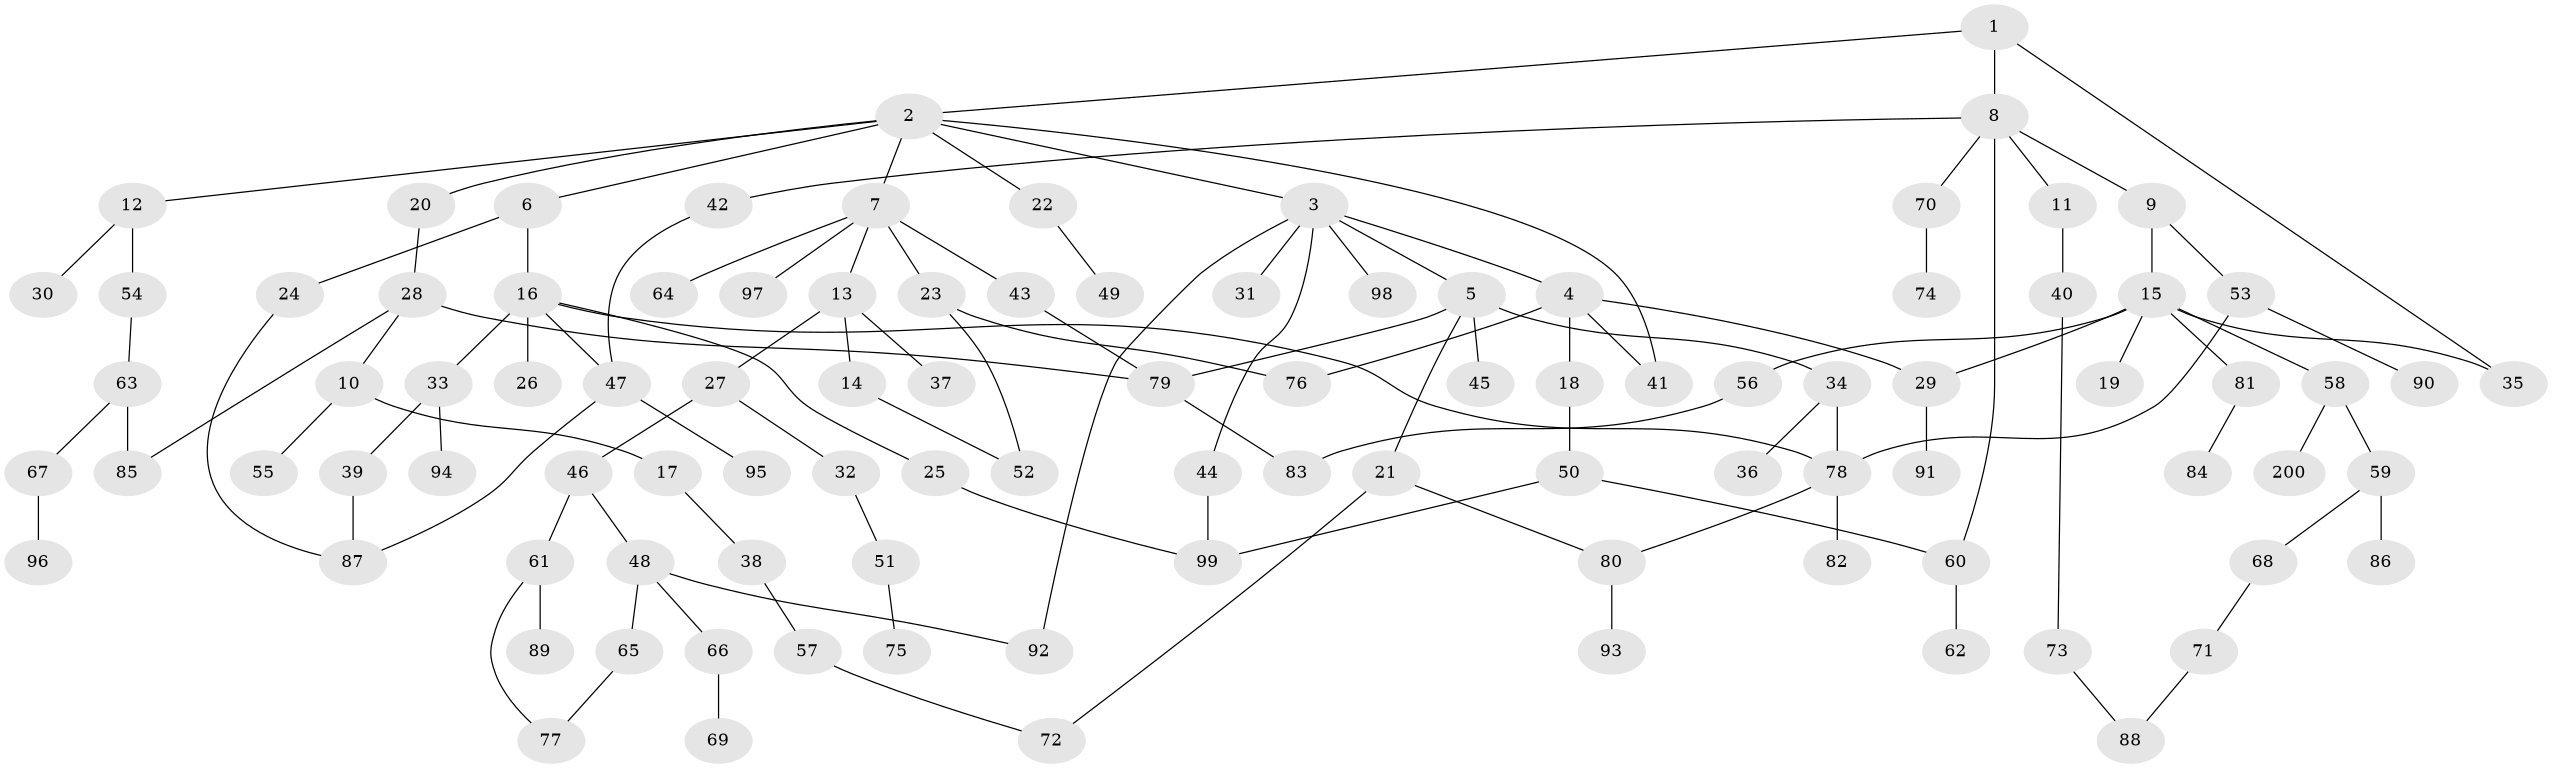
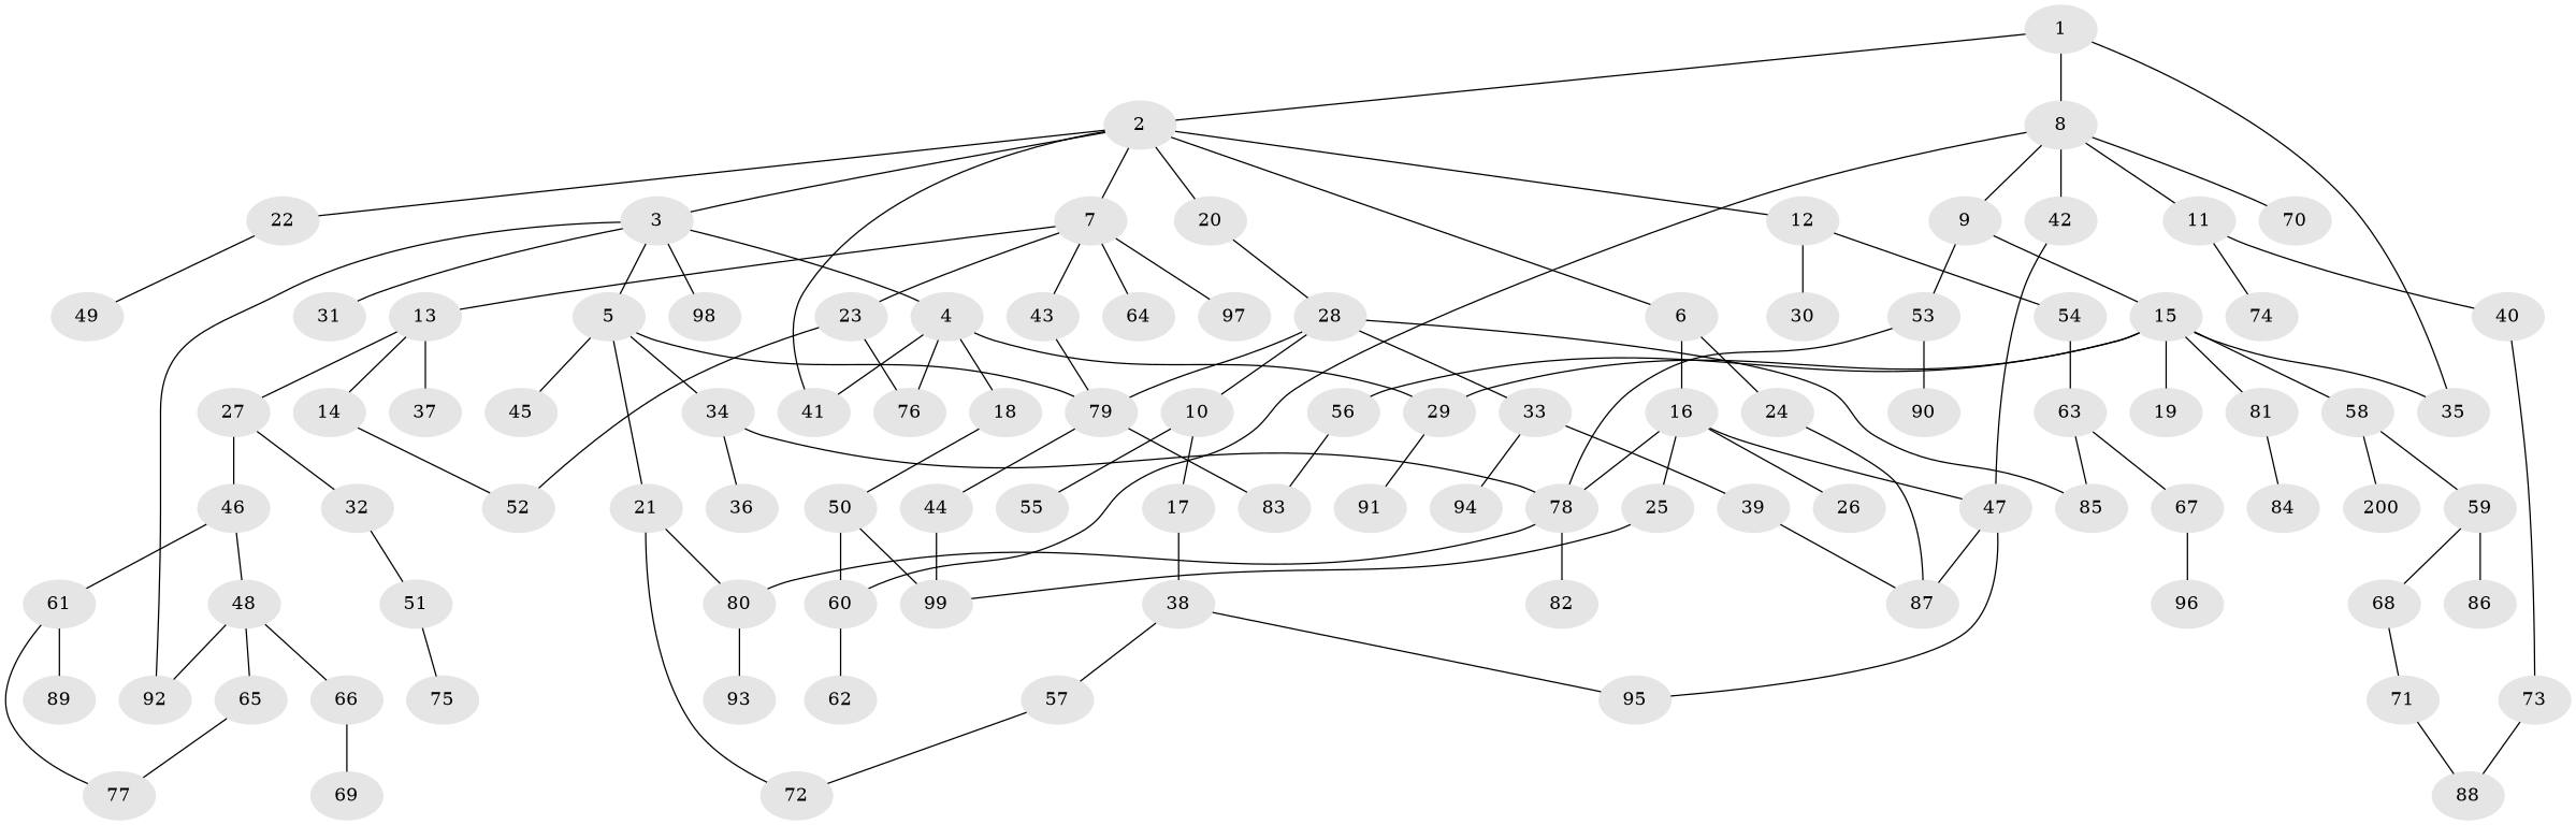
  graph {
    node [color=gray90 style=filled]
    1
    2
    8
    35
    3
    6
    7
    12
    20
    22
    41
    9
    11
    42
    60
    70
    4
    5
    31
    44
    92
    98
    16
    24
    13
    23
    43
    64
    97
    10
    17
    55
    30
    54
    28
    49
    18
    29
    76
    21
    34
    45
    79
    99
    50
    91
    72
    80
    78
    36
    83
    25
    26
    33
    47
    87
    14
    27
    37
    52
    15
    53
    40
    74
    62
    19
    56
    58
    81
    90
    38
    73
    63
    32
    46
    59
    n77 [label=200]
    84
    39
    94
    95
    82
    57
    85
    93
    51
    48
    61
    75
    88
    68
    71
    65
    66
    77
    89
    69
    67
    86
    96
    1 -- 2
    1 -- 8
    1 -- 35
    2 -- 3
    2 -- 6
    2 -- 7
    2 -- 12
    2 -- 20
    2 -- 22
    2 -- 41
    8 -- 9
    8 -- 11
    8 -- 42
    8 -- 60
    8 -- 70
    3 -- 4
    3 -- 5
    3 -- 31
-   3 -- 44
+   79 -- 44
    3 -- 92
    3 -- 98
    6 -- 16
    6 -- 24
    7 -- 13
    7 -- 23
    7 -- 43
    7 -- 64
    7 -- 97
    12 -- 30
    12 -- 54
    20 -- 28
    22 -- 49
    9 -- 15
    9 -- 53
    11 -- 40
-   70 -- 74
+   11 -- 74
    42 -- 47
    60 -- 62
    4 -- 41
    4 -- 18
    4 -- 29
    4 -- 76
    5 -- 21
    5 -- 34
    5 -- 45
    5 -- 79
    44 -- 99
    16 -- 78
    16 -- 25
    16 -- 26
-   16 -- 33
+   28 -- 33
    16 -- 47
    24 -- 87
    13 -- 14
    13 -- 27
    13 -- 37
    23 -- 76
    23 -- 52
    43 -- 79
    10 -- 17
    10 -- 55
    17 -- 38
    54 -- 63
    28 -- 10
    28 -- 79
    28 -- 85
    18 -- 50
    29 -- 91
    21 -- 72
    21 -- 80
    34 -- 78
    34 -- 36
    79 -- 83
    50 -- 60
    50 -- 99
    80 -- 93
    78 -- 80
    78 -- 82
    25 -- 99
    33 -- 39
    33 -- 94
    47 -- 87
    47 -- 95
    14 -- 52
    27 -- 32
    27 -- 46
    15 -- 35
    15 -- 29
    15 -- 19
    15 -- 56
    15 -- 58
    15 -- 81
    53 -- 78
    53 -- 90
    40 -- 73
    56 -- 83
    58 -- 59
    58 -- n77
    81 -- 84
+   38 -- 95
    38 -- 57
    73 -- 88
    63 -- 85
    63 -- 67
    32 -- 51
    46 -- 48
    46 -- 61
    59 -- 68
    59 -- 86
    39 -- 87
    57 -- 72
    51 -- 75
    48 -- 92
    48 -- 65
    48 -- 66
    61 -- 77
    61 -- 89
    68 -- 71
    71 -- 88
    65 -- 77
    66 -- 69
    67 -- 96
  }
